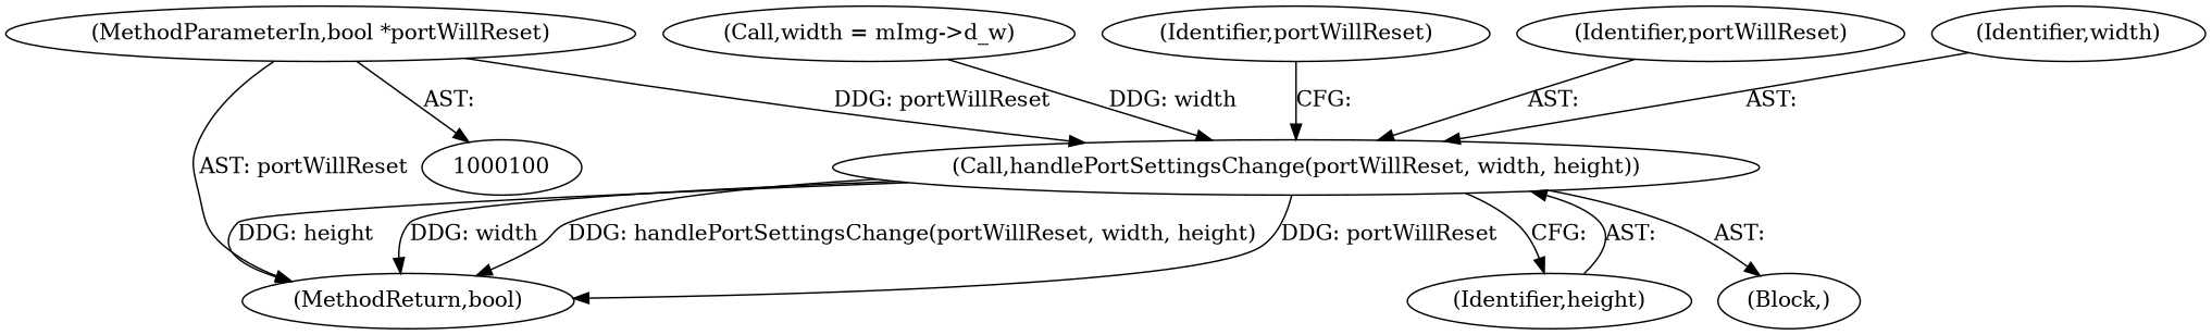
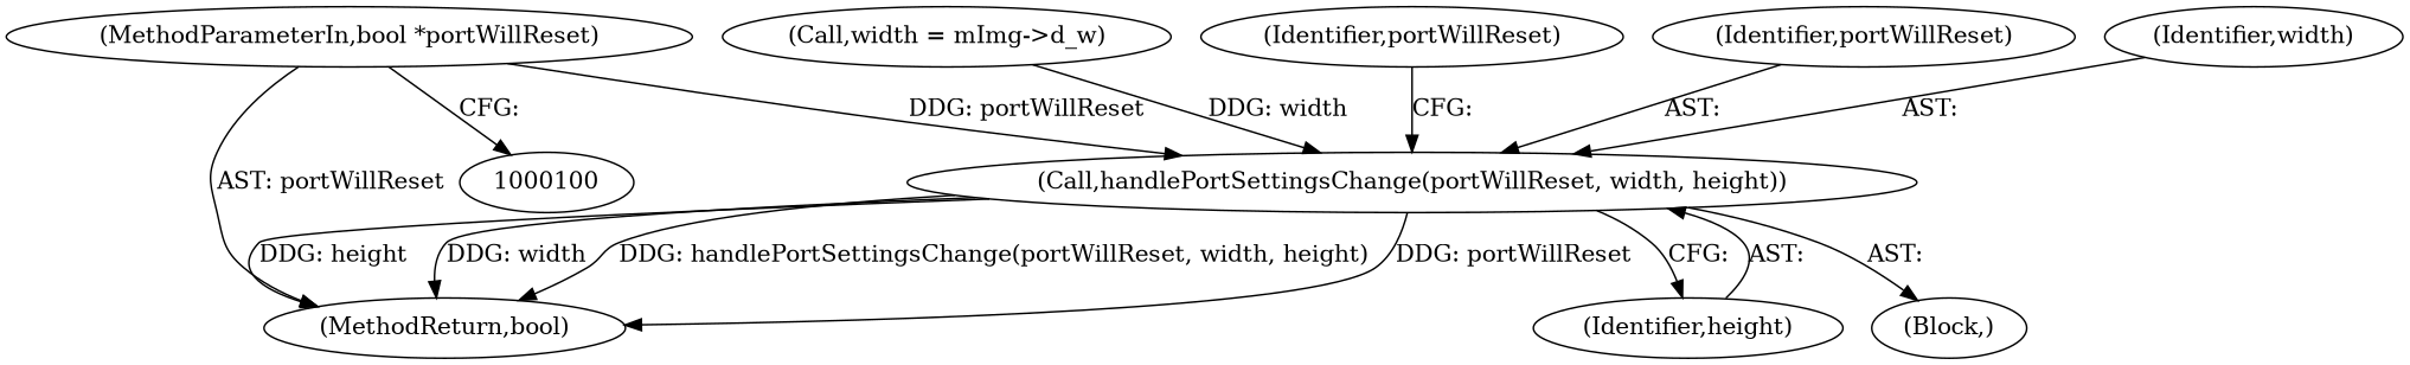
  digraph {
    n1 [label="(MethodParameterIn,bool *portWillReset)"]
    n2 [label="(Call,handlePortSettingsChange(portWillReset, width, height))"]
    n3 [label="(MethodReturn,bool)"]
    1000100
    n5 [label="(Identifier,height)"]
    n6 [label="(Block,)"]
    n7 [label="(Call,width = mImg->d_w)"]
    n8 [label="(Identifier,portWillReset)"]
    n9 [label="(Identifier,portWillReset)"]
    n10 [label="(Identifier,width)"]
    n1 -> n2 [label="DDG: portWillReset"]
    n1 -> n3 [label="AST: portWillReset"]
-   n1 -> 1000100 [label="AST: "]
+   n1 -> 1000100 [label="CFG: "]
    n2 -> n3 [label="DDG: portWillReset"]
    n2 -> n3 [label="DDG: height"]
    n2 -> n3 [label="DDG: width"]
    n2 -> n3 [label="DDG: handlePortSettingsChange(portWillReset, width, height)"]
    n2 -> n5 [label="CFG: "]
    n2 -> n6 [label="AST: "]
    n5 -> n2 [label="AST: "]
    n7 -> n2 [label="DDG: width"]
    n8 -> n2 [label="CFG: "]
    n9 -> n2 [label="AST: "]
    n10 -> n2 [label="AST: "]
  }
